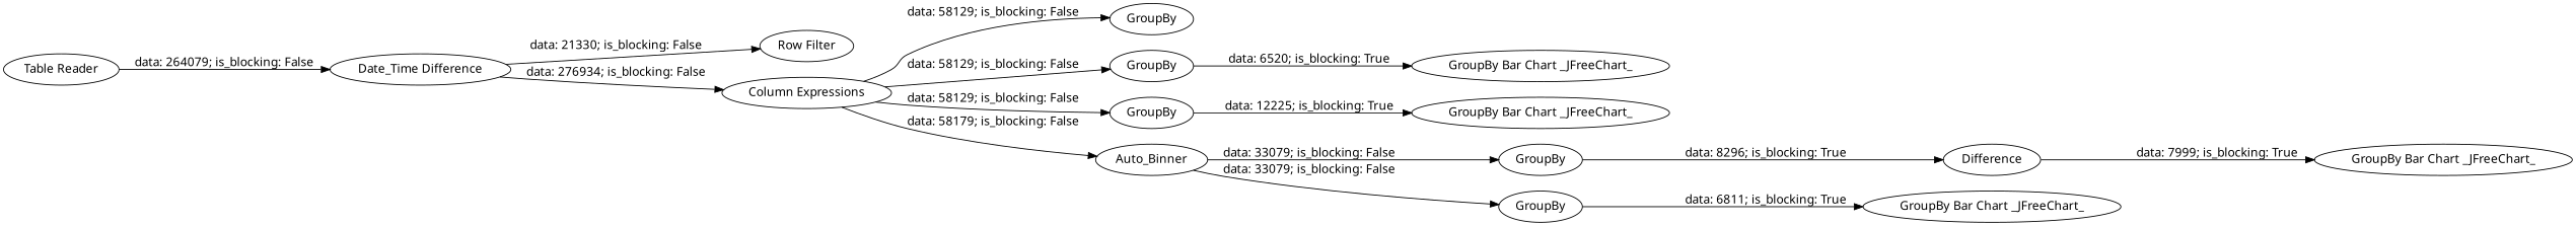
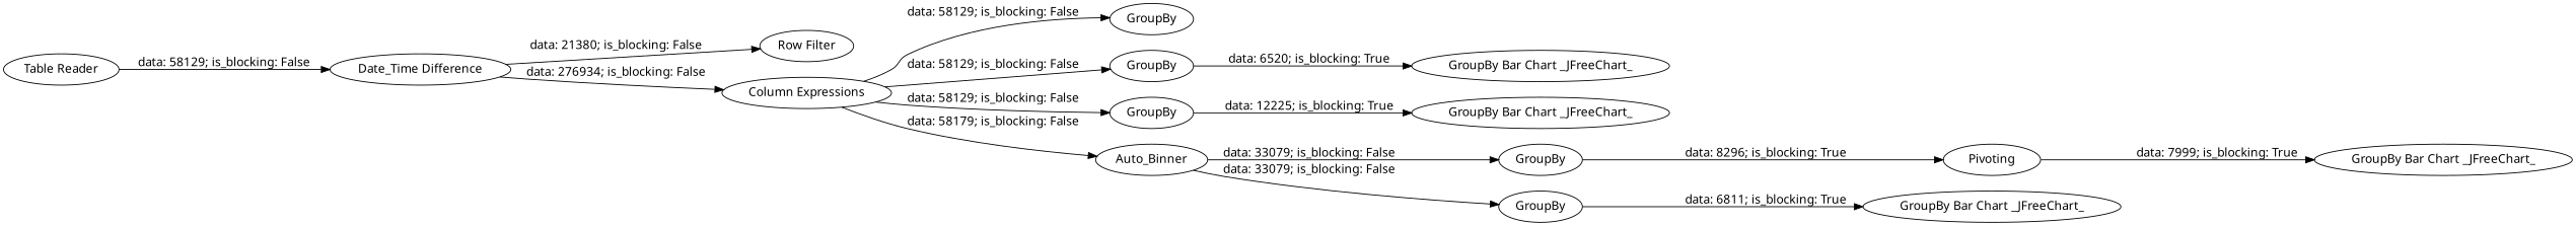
  digraph {
    fontname="Noto Sans"
    rankdir=LR
    node [fontname="Noto Sans"]
    edge [fontname="Noto Sans"]
    n1 [label=GroupBy]
    n2 [label=GroupBy]
-   n3 [label=Difference]
+   n3 [label=Pivoting]
    n4 [label="GroupBy Bar Chart _JFreeChart_"]
    n5 [label="GroupBy Bar Chart _JFreeChart_"]
    n6 [label="GroupBy Bar Chart _JFreeChart_"]
    n7 [label=GroupBy]
    n8 [label=GroupBy]
    n9 [label="Table Reader"]
    n10 [label="Date_Time Difference"]
    n11 [label="Row Filter"]
    n12 [label="Column Expressions"]
    n13 [label="GroupBy Bar Chart _JFreeChart_"]
    n14 [label=GroupBy]
    n15 [label=Auto_Binner]
    n2 -> n3 [label="data: 8296; is_blocking: True"]
    n3 -> n4 [label="data: 7999; is_blocking: True"]
    n7 -> n5 [label="data: 6811; is_blocking: True"]
    n8 -> n6 [label="data: 6520; is_blocking: True"]
-   n9 -> n10 [label="data: 264079; is_blocking: False"]
-   n10 -> n11 [label="data: 21330; is_blocking: False"]
+   n9 -> n10 [label="data: 58129; is_blocking: False"]
+   n10 -> n11 [label="data: 21380; is_blocking: False"]
    n10 -> n12 [label="data: 276934; is_blocking: False"]
    n12 -> n1 [label="data: 58129; is_blocking: False"]
    n12 -> n8 [label="data: 58129; is_blocking: False"]
    n12 -> n14 [label="data: 58129; is_blocking: False"]
    n12 -> n15 [label="data: 58179; is_blocking: False"]
    n14 -> n13 [label="data: 12225; is_blocking: True"]
    n15 -> n2 [label="data: 33079; is_blocking: False"]
    n15 -> n7 [label="data: 33079; is_blocking: False"]
  }
